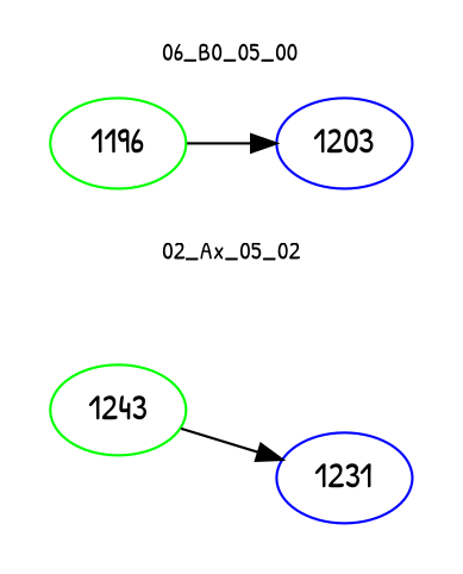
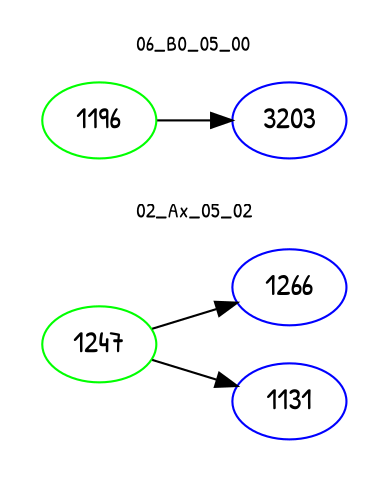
  digraph {
    fontname="Patrick Hand"
    rankdir=LR
    node [color=blue fontname="Patrick Hand"]
    edge [color=black fontname="Patrick Hand"]
-   n1 [color=green label=1243]
-   n2 [label=1231]
+   n1 [color=green label=1247]
+   n2 [label=1131]
+   n3 [label=1266]
    n4 [color=green label=1196]
-   n5 [label=1203]
+   n5 [label=3203]
    subgraph cluster_1 {
      color=white
      fontsize=10
      label="02_Ax_05_02"
      n1
      n2
+     n3
    }
    subgraph cluster_2 {
      color=white
      fontsize=10
      label="06_B0_05_00"
      n4
      n5
    }
    n1 -> n2
+   n1 -> n3
    n4 -> n5
  }
